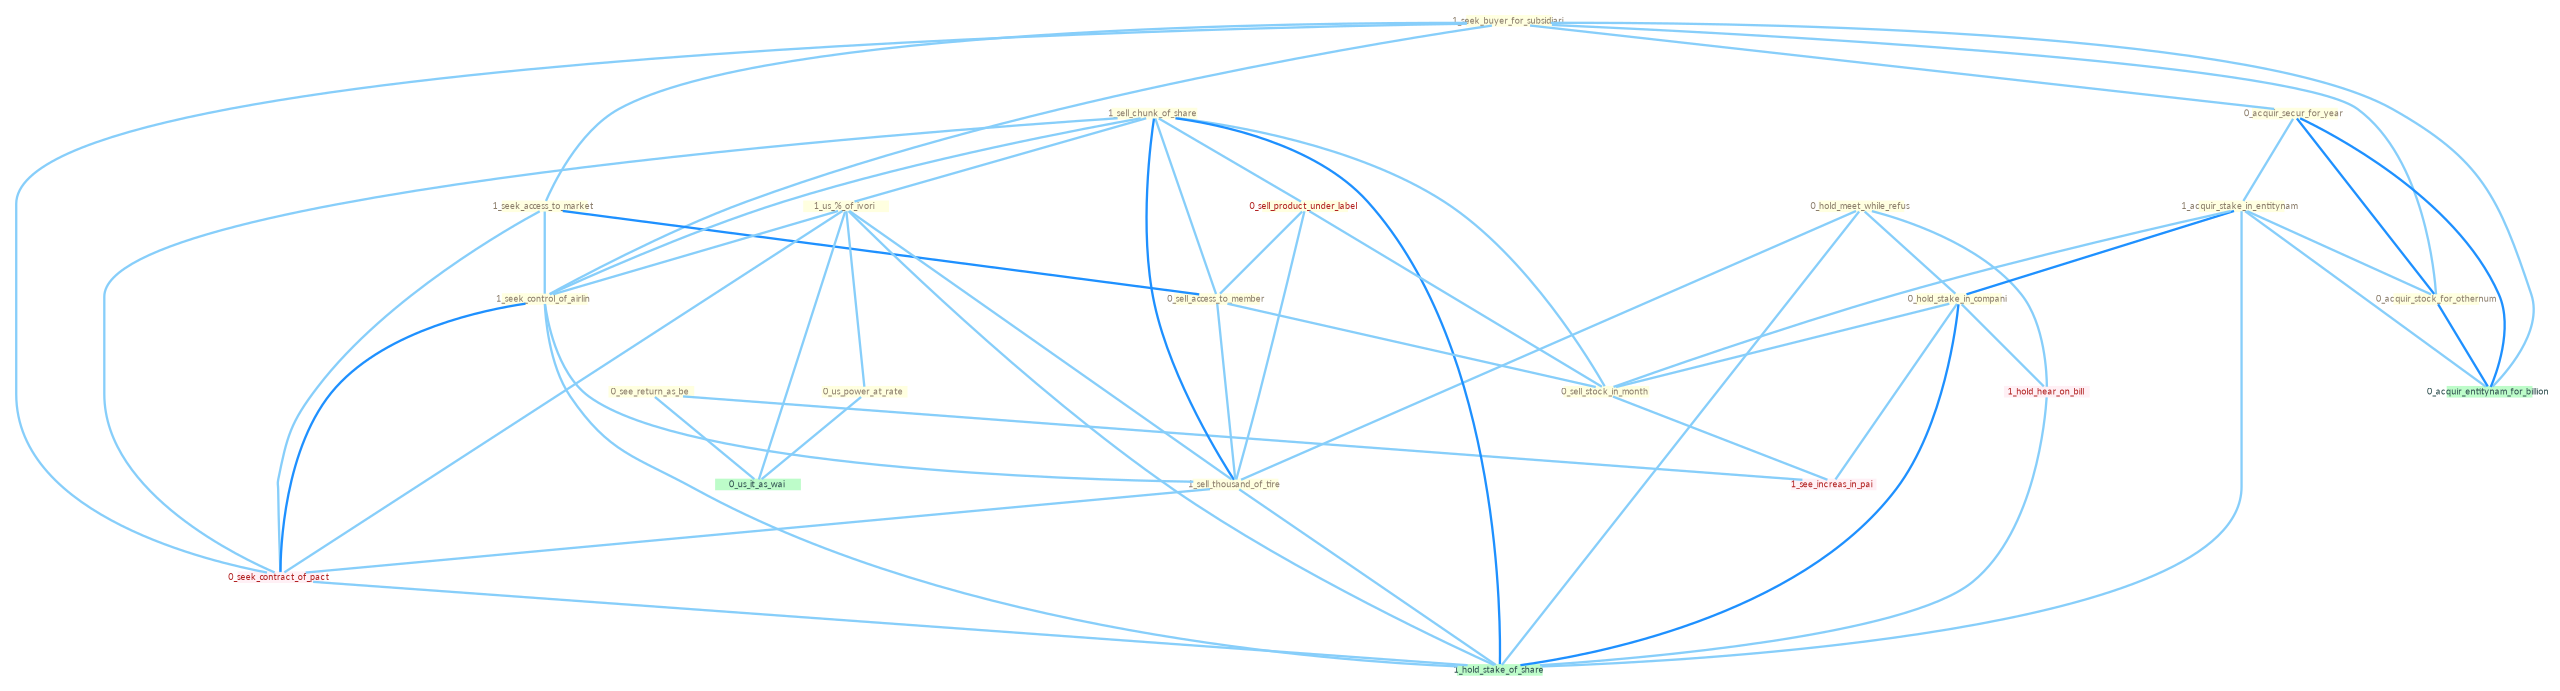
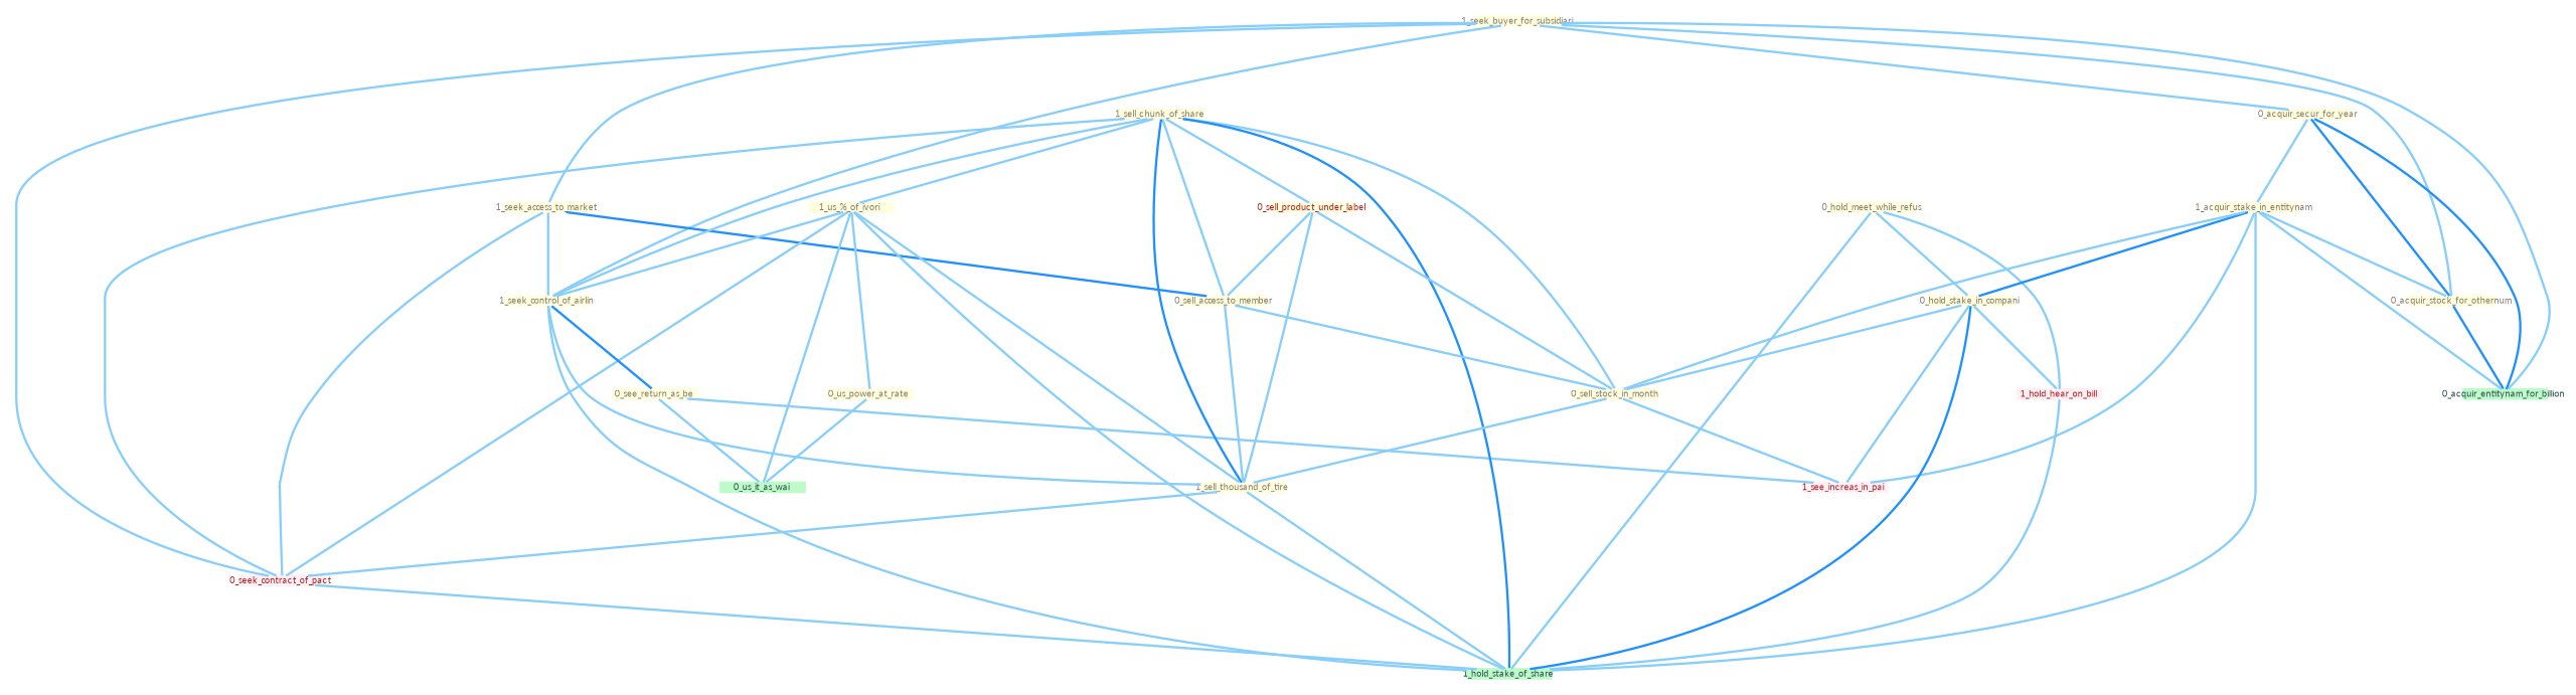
  graph {
    fontname=Lato
    node [color="#ffffe0" fixedsize=true fontcolor="#8b7d6b" fontname=Lato fontsize=4 shape=polygon style=filled]
    edge [color="#87cefa" fontname=Lato w=1]
    "0_hold_meet_while_refus " [height=.06 width=.5]
    "0_see_return_as_be " [height=.06 width=.5]
    "1_seek_buyer_for_subsidiari " [height=.06 width=.5]
    "1_seek_access_to_market " [height=.06 width=.5]
    "1_sell_chunk_of_share " [height=.06 width=.5]
    "1_us_%_of_ivori " [height=.06 width=.5]
    "0_sell_product_under_label " [fontcolor="#b22222" height=.06 width=.5]
    "0_acquir_secur_for_year " [height=.06 width=.5]
    "0_us_power_at_rate " [height=.06 width=.5]
    "1_acquir_stake_in_entitynam " [height=.06 width=.5]
    n11 [height=.06 label="0_acquir_stock_for_othernum" width=.5]
    "0_sell_access_to_member " [height=.06 width=.5]
    "0_hold_stake_in_compani " [height=.06 width=.5]
    "1_seek_control_of_airlin " [height=.06 width=.5]
    "0_sell_stock_in_month " [height=.06 width=.5]
    "1_sell_thousand_of_tire " [height=.06 width=.5]
    "0_seek_contract_of_pact " [color="#fff0f5" fontcolor="#b22222" height=.06 width=.5]
    "1_see_increas_in_pai " [color="#fff0f5" fontcolor="#b22222" height=.06 width=.5]
    "1_hold_hear_on_bill " [color="#fff0f5" fontcolor="#b22222" height=.06 width=.5]
    "1_hold_stake_of_share " [color="#BDFCC9" fontcolor="#2f4f4f" height=.06 width=.5]
    "0_us_it_as_wai " [color="#BDFCC9" fontcolor="#2f4f4f" height=.06 width=.5]
    "0_acquir_entitynam_for_billion " [color="#BDFCC9" fontcolor="#2f4f4f" height=.06 width=.5]
    subgraph sub_1 {
      "0_hold_meet_while_refus "
      "0_see_return_as_be "
      "1_seek_buyer_for_subsidiari "
      "1_seek_access_to_market "
      "1_sell_chunk_of_share "
      "1_us_%_of_ivori "
      "0_sell_product_under_label "
      "0_acquir_secur_for_year "
      "0_us_power_at_rate "
      "1_acquir_stake_in_entitynam "
      n11
      "0_sell_access_to_member "
      "0_hold_stake_in_compani "
      "1_seek_control_of_airlin "
      "0_sell_stock_in_month "
      "1_sell_thousand_of_tire "
    }
    subgraph sub_2 {
      "0_seek_contract_of_pact "
      "1_see_increas_in_pai "
      "1_hold_hear_on_bill "
    }
    "0_hold_meet_while_refus " -- "0_hold_stake_in_compani "
    "0_hold_meet_while_refus " -- "1_hold_hear_on_bill "
    "0_hold_meet_while_refus " -- "1_hold_stake_of_share "
    "0_see_return_as_be " -- "1_see_increas_in_pai "
    "0_see_return_as_be " -- "0_us_it_as_wai "
    "1_seek_buyer_for_subsidiari " -- "1_seek_access_to_market "
    "1_seek_buyer_for_subsidiari " -- "0_acquir_secur_for_year "
    "1_seek_buyer_for_subsidiari " -- n11
    "1_seek_buyer_for_subsidiari " -- "1_seek_control_of_airlin "
    "1_seek_buyer_for_subsidiari " -- "0_seek_contract_of_pact "
    "1_seek_buyer_for_subsidiari " -- "0_acquir_entitynam_for_billion "
    "1_seek_access_to_market " -- "0_sell_access_to_member " [color="#1e90ff" w=2]
    "1_seek_access_to_market " -- "1_seek_control_of_airlin "
    "1_seek_access_to_market " -- "0_seek_contract_of_pact "
    "1_sell_chunk_of_share " -- "1_us_%_of_ivori "
    "1_sell_chunk_of_share " -- "0_sell_product_under_label "
    "1_sell_chunk_of_share " -- "0_sell_access_to_member "
    "1_sell_chunk_of_share " -- "1_seek_control_of_airlin "
    "1_sell_chunk_of_share " -- "0_sell_stock_in_month "
    "1_sell_chunk_of_share " -- "1_sell_thousand_of_tire " [color="#1e90ff" w=2]
    "1_sell_chunk_of_share " -- "0_seek_contract_of_pact "
    "1_sell_chunk_of_share " -- "1_hold_stake_of_share " [color="#1e90ff" w=2]
    "1_us_%_of_ivori " -- "0_us_power_at_rate "
    "1_us_%_of_ivori " -- "1_seek_control_of_airlin "
    "1_us_%_of_ivori " -- "1_sell_thousand_of_tire "
    "1_us_%_of_ivori " -- "0_seek_contract_of_pact "
    "1_us_%_of_ivori " -- "1_hold_stake_of_share "
    "1_us_%_of_ivori " -- "0_us_it_as_wai "
    "0_sell_product_under_label " -- "0_sell_access_to_member "
    "0_sell_product_under_label " -- "0_sell_stock_in_month "
    "0_sell_product_under_label " -- "1_sell_thousand_of_tire "
    "0_acquir_secur_for_year " -- "1_acquir_stake_in_entitynam "
    "0_acquir_secur_for_year " -- n11 [color="#1e90ff" w=2]
    "0_acquir_secur_for_year " -- "0_acquir_entitynam_for_billion " [color="#1e90ff" w=2]
    "0_us_power_at_rate " -- "0_us_it_as_wai "
    "1_acquir_stake_in_entitynam " -- n11
    "1_acquir_stake_in_entitynam " -- "0_hold_stake_in_compani " [color="#1e90ff" w=2]
    "1_acquir_stake_in_entitynam " -- "0_sell_stock_in_month "
+   "1_acquir_stake_in_entitynam " -- "1_see_increas_in_pai "
    "1_acquir_stake_in_entitynam " -- "1_hold_stake_of_share "
    "1_acquir_stake_in_entitynam " -- "0_acquir_entitynam_for_billion "
    n11 -- "0_acquir_entitynam_for_billion " [color="#1e90ff" w=2]
    "0_sell_access_to_member " -- "0_sell_stock_in_month "
    "0_sell_access_to_member " -- "1_sell_thousand_of_tire "
    "0_hold_stake_in_compani " -- "0_sell_stock_in_month "
    "0_hold_stake_in_compani " -- "1_see_increas_in_pai "
    "0_hold_stake_in_compani " -- "1_hold_hear_on_bill "
    "0_hold_stake_in_compani " -- "1_hold_stake_of_share " [color="#1e90ff" w=2]
    "1_seek_control_of_airlin " -- "1_sell_thousand_of_tire "
-   "1_seek_control_of_airlin " -- "0_seek_contract_of_pact " [color="#1e90ff" w=2]
+   "1_seek_control_of_airlin " -- "0_see_return_as_be " [color="#1e90ff" w=2]
    "1_seek_control_of_airlin " -- "1_hold_stake_of_share "
-   "0_hold_meet_while_refus " -- "1_sell_thousand_of_tire "
+   "0_sell_stock_in_month " -- "1_sell_thousand_of_tire "
    "0_sell_stock_in_month " -- "1_see_increas_in_pai "
    "1_sell_thousand_of_tire " -- "0_seek_contract_of_pact "
    "1_sell_thousand_of_tire " -- "1_hold_stake_of_share "
    "0_seek_contract_of_pact " -- "1_hold_stake_of_share "
    "1_hold_hear_on_bill " -- "1_hold_stake_of_share "
  }
